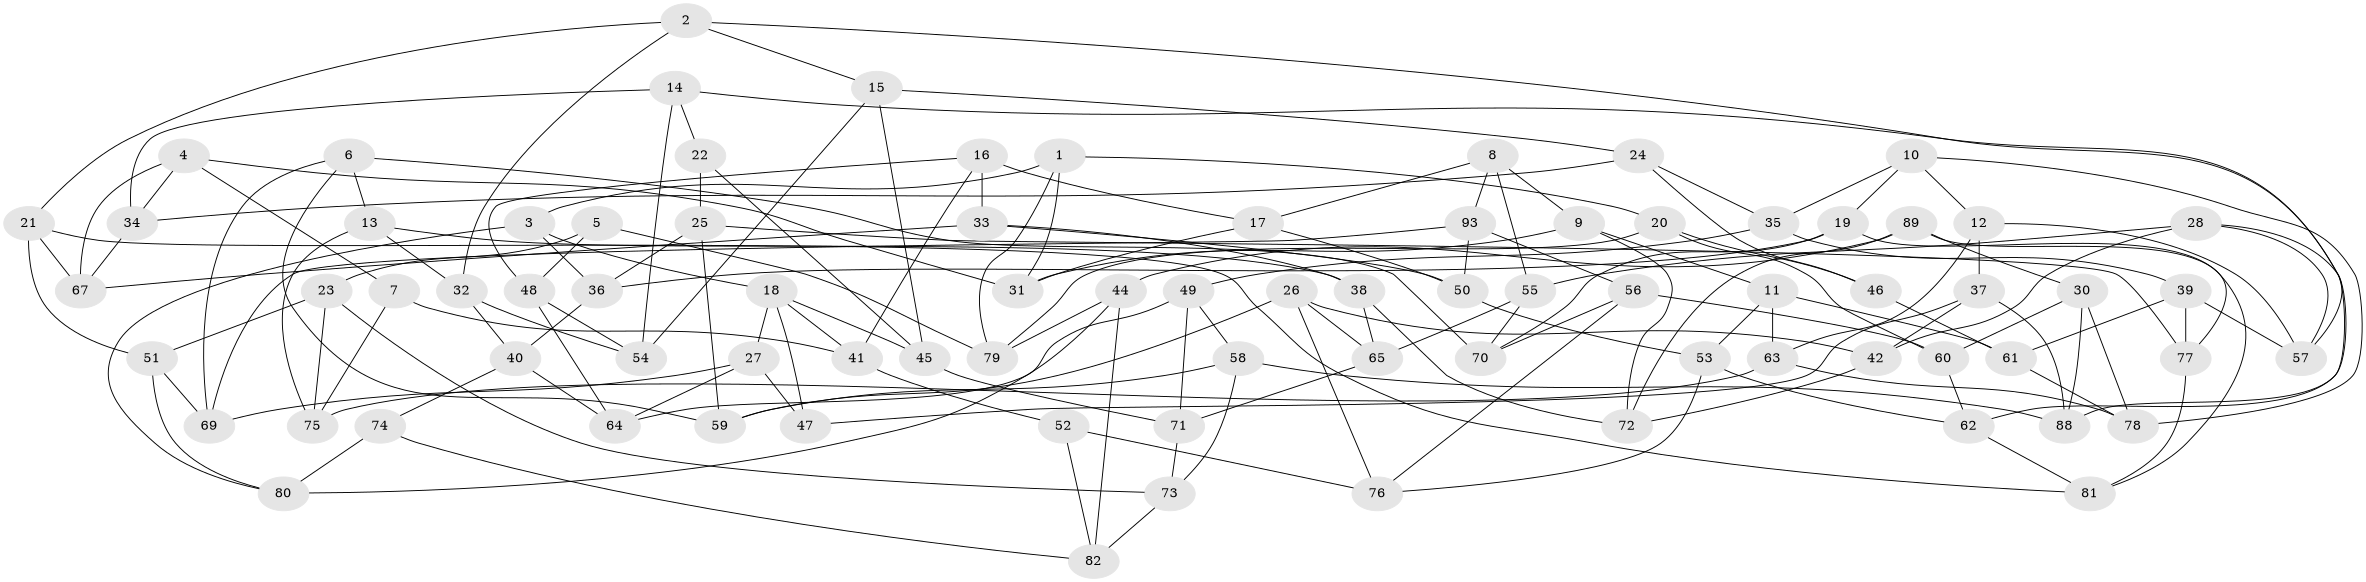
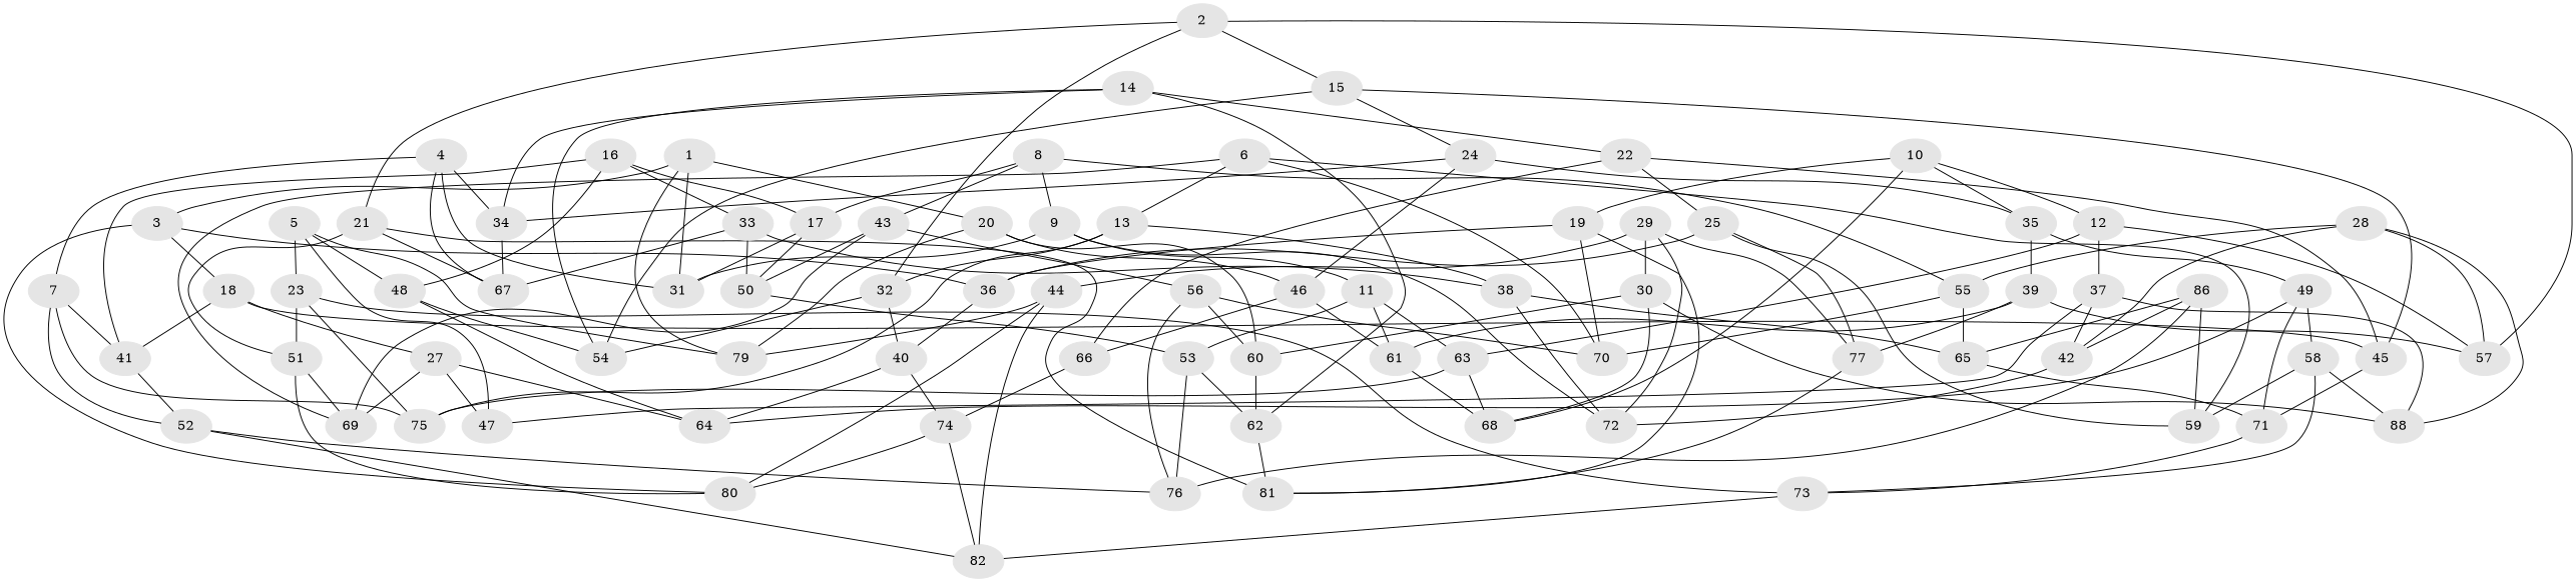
  graph {
    node [color=gray90 style=filled]
    1
    3
    20
    31
    79
    18
    36
    80
    46
    60
    2
    15
    21
    32
    57
    54
    24
    45
    67
    81
    51
    40
    41
    27
    4
    7
    34
    52
    75
    5
    23
    47
    48
    73
    64
    6
    13
    59
    69
    70
    38
    76
    82
    8
    9
    17
-   43 [label=93]
+   43
    55
    11
    72
    50
    56
    65
    53
    61
    63
    10
    12
    19
    35
-   78
+   78 [label=68]
    37
    39
    49
    62
    42
    n67 [label=88]
    14
    22
    25
+   66
    71
    16
    33
    77
    74
-   26
+   26 [label=86]
    28
-   29 [label=89]
+   29
    30
    44
    58
    1 -- 3
    1 -- 20
    1 -- 31
    1 -- 79
    3 -- 18
    3 -- 36
    3 -- 80
    20 -- 79
    20 -- 46
    20 -- 60
    18 -- 45
    18 -- 41
    18 -- 27
    36 -- 40
    46 -- 61
+   46 -- 66
    60 -- 62
    2 -- 15
    2 -- 21
    2 -- 32
    2 -- 57
    15 -- 54
    15 -- 24
    15 -- 45
    21 -- 67
    21 -- 81
    21 -- 51
    32 -- 54
    32 -- 40
    24 -- 46
    24 -- 34
    24 -- 35
    45 -- 71
    51 -- 80
    51 -- 69
    40 -- 64
    40 -- 74
    41 -- 52
    27 -- 47
    27 -- 64
    27 -- 69
    4 -- 31
    4 -- 67
    4 -- 7
    4 -- 34
    7 -- 41
+   7 -- 52
    7 -- 75
    34 -- 67
    52 -- 76
    52 -- 82
    5 -- 79
    5 -- 23
-   18 -- 47
+   5 -- 47
    5 -- 48
    23 -- 51
    23 -- 75
    23 -- 73
    48 -- 54
    48 -- 64
    73 -- 82
    6 -- 13
    6 -- 59
    6 -- 69
    6 -- 70
    13 -- 32
    13 -- 75
    13 -- 38
    38 -- 72
    38 -- 65
    8 -- 9
    8 -- 17
    8 -- 43
    8 -- 55
    9 -- 31
    9 -- 11
    9 -- 72
    17 -- 31
    17 -- 50
    43 -- 69
    43 -- 50
    43 -- 56
    55 -- 70
    55 -- 65
    11 -- 53
    11 -- 61
    11 -- 63
    50 -- 53
    56 -- 60
    56 -- 70
    56 -- 76
    65 -- 71
    53 -- 76
    53 -- 62
    61 -- 78
    63 -- 75
    63 -- 78
    10 -- 12
    10 -- 19
    10 -- 35
    10 -- 78
    12 -- 57
    12 -- 63
    12 -- 37
    19 -- 36
    19 -- 81
    19 -- 70
    35 -- 39
    35 -- 49
    37 -- 47
    37 -- 42
    37 -- n67
    39 -- 57
    39 -- 61
    39 -- 77
    49 -- 64
    49 -- 71
    49 -- 58
    62 -- 81
    42 -- 72
    14 -- 54
    14 -- 34
    14 -- 62
    14 -- 22
    22 -- 45
    22 -- 25
+   22 -- 66
    25 -- 36
    25 -- 59
    25 -- 77
+   66 -- 74
    71 -- 73
    16 -- 41
    16 -- 48
    16 -- 17
    16 -- 33
    33 -- 67
    33 -- 38
    33 -- 50
    77 -- 81
    74 -- 80
    74 -- 82
    26 -- 59
    26 -- 76
    26 -- 65
    26 -- 42
    28 -- 57
    28 -- 55
    28 -- 42
    28 -- n67
    29 -- 72
    29 -- 77
    29 -- 30
    29 -- 44
    30 -- 60
    30 -- 78
    30 -- n67
    44 -- 79
    44 -- 80
    44 -- 82
    58 -- 73
    58 -- 59
    58 -- n67
  }
